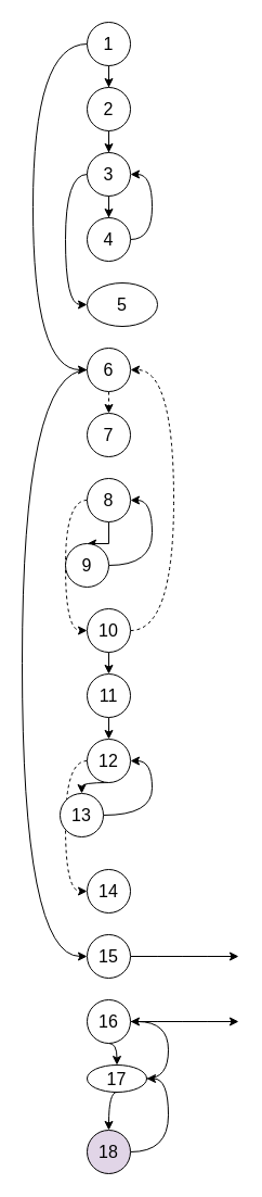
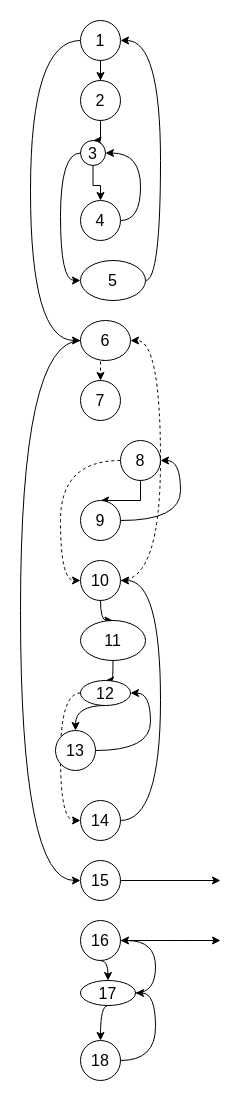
  <mxCell id="0" />
  <mxCell id="1" parent="0" />
  <mxCell id="2" style="edgeStyle=orthogonalEdgeStyle;rounded=0;orthogonalLoop=1;jettySize=auto;html=1;" parent="1" source="4" target="6" edge="1"><mxGeometry relative="1" as="geometry" /></mxCell>
  <mxCell id="3" style="edgeStyle=orthogonalEdgeStyle;rounded=0;orthogonalLoop=1;jettySize=auto;html=1;exitX=0;exitY=0.5;exitDx=0;exitDy=0;entryX=0;entryY=0.5;entryDx=0;entryDy=0;curved=1;" parent="1" source="4" target="16" edge="1"><mxGeometry relative="1" as="geometry"><Array as="points"><mxPoint x="30" y="40" /><mxPoint x="30" y="340" /></Array></mxGeometry></mxCell>
  <mxCell id="4" value="&lt;font style=&quot;font-size: 16px&quot;&gt;1&lt;/font&gt;" style="ellipse;whiteSpace=wrap;html=1;aspect=fixed;" parent="1" vertex="1"><mxGeometry x="80" y="20" width="40" height="40" as="geometry" /></mxCell>
  <mxCell id="5" style="edgeStyle=orthogonalEdgeStyle;rounded=0;orthogonalLoop=1;jettySize=auto;html=1;" parent="1" source="6" target="9" edge="1"><mxGeometry relative="1" as="geometry" /></mxCell>
  <mxCell id="6" value="&lt;font style=&quot;font-size: 16px&quot;&gt;2&lt;/font&gt;" style="ellipse;whiteSpace=wrap;html=1;aspect=fixed;" parent="1" vertex="1"><mxGeometry x="80" y="80" width="40" height="40" as="geometry" /></mxCell>
  <mxCell id="7" style="edgeStyle=orthogonalEdgeStyle;rounded=0;orthogonalLoop=1;jettySize=auto;html=1;" parent="1" source="9" target="11" edge="1"><mxGeometry relative="1" as="geometry" /></mxCell>
  <mxCell id="8" style="edgeStyle=orthogonalEdgeStyle;rounded=0;orthogonalLoop=1;jettySize=auto;html=1;exitX=0;exitY=0.5;exitDx=0;exitDy=0;entryX=0;entryY=0.5;entryDx=0;entryDy=0;curved=1;" parent="1" source="9" target="13" edge="1"><mxGeometry relative="1" as="geometry" /></mxCell>
- <mxCell id="9" value="&lt;font style=&quot;font-size: 16px&quot;&gt;3&lt;/font&gt;" style="ellipse;whiteSpace=wrap;html=1;aspect=fixed;" parent="1" vertex="1"><mxGeometry x="80" y="140" width="40" height="40" as="geometry" /></mxCell>
+ <mxCell id="9" value="&lt;font style=&quot;font-size: 16px&quot;&gt;3&lt;/font&gt;" style="ellipse;whiteSpace=wrap;html=1;aspect=fixed;" parent="1" vertex="1"><mxGeometry x="80" y="140" width="25" height="25" as="geometry" /></mxCell>
  <mxCell id="10" style="edgeStyle=orthogonalEdgeStyle;rounded=0;orthogonalLoop=1;jettySize=auto;html=1;exitX=1;exitY=0.5;exitDx=0;exitDy=0;entryX=1;entryY=0.5;entryDx=0;entryDy=0;curved=1;" parent="1" source="11" target="9" edge="1"><mxGeometry relative="1" as="geometry" /></mxCell>
  <mxCell id="11" value="&lt;font style=&quot;font-size: 16px&quot;&gt;4&lt;/font&gt;" style="ellipse;whiteSpace=wrap;html=1;aspect=fixed;" parent="1" vertex="1"><mxGeometry x="80" y="200" width="40" height="40" as="geometry" /></mxCell>
+ <mxCell id="12" style="edgeStyle=orthogonalEdgeStyle;rounded=0;orthogonalLoop=1;jettySize=auto;html=1;exitX=1;exitY=0.5;exitDx=0;exitDy=0;entryX=1;entryY=0.5;entryDx=0;entryDy=0;curved=1;" parent="1" source="13" target="4" edge="1"><mxGeometry relative="1" as="geometry"><Array as="points"><mxPoint x="160" y="280" /><mxPoint x="160" y="40" /></Array></mxGeometry></mxCell>
  <mxCell id="13" value="&lt;font style=&quot;font-size: 16px&quot;&gt;5&lt;/font&gt;" style="ellipse;whiteSpace=wrap;html=1;aspect=fixed;" parent="1" vertex="1"><mxGeometry x="80" y="260" width="65" height="40" as="geometry" /></mxCell>
  <mxCell id="14" style="edgeStyle=orthogonalEdgeStyle;rounded=0;orthogonalLoop=1;jettySize=auto;html=1;exitX=0.5;exitY=1;exitDx=0;exitDy=0;entryX=0.5;entryY=0;entryDx=0;entryDy=0;dashed=1;" parent="1" source="16" target="17" edge="1"><mxGeometry relative="1" as="geometry" /></mxCell>
  <mxCell id="15" style="edgeStyle=orthogonalEdgeStyle;rounded=0;orthogonalLoop=1;jettySize=auto;html=1;exitX=0;exitY=0.5;exitDx=0;exitDy=0;entryX=0;entryY=0.5;entryDx=0;entryDy=0;curved=1;" parent="1" source="16" target="36" edge="1"><mxGeometry relative="1" as="geometry"><Array as="points"><mxPoint x="20" y="340" /><mxPoint x="20" y="880" /></Array></mxGeometry></mxCell>
- <mxCell id="16" value="&lt;font style=&quot;font-size: 16px&quot;&gt;6&lt;/font&gt;" style="ellipse;whiteSpace=wrap;html=1;aspect=fixed;" parent="1" vertex="1"><mxGeometry x="80" y="320" width="40" height="40" as="geometry" /></mxCell>
+ <mxCell id="16" value="&lt;font style=&quot;font-size: 16px&quot;&gt;6&lt;/font&gt;" style="ellipse;whiteSpace=wrap;html=1;aspect=fixed;" parent="1" vertex="1"><mxGeometry x="80" y="320" width="50" height="40" as="geometry" /></mxCell>
  <mxCell id="17" value="&lt;font style=&quot;font-size: 16px&quot;&gt;7&lt;/font&gt;" style="ellipse;whiteSpace=wrap;html=1;aspect=fixed;" parent="1" vertex="1"><mxGeometry x="80" y="380" width="40" height="40" as="geometry" /></mxCell>
  <mxCell id="18" style="edgeStyle=orthogonalEdgeStyle;rounded=0;orthogonalLoop=1;jettySize=auto;html=1;exitX=0.5;exitY=1;exitDx=0;exitDy=0;" parent="1" source="20" target="22" edge="1"><mxGeometry relative="1" as="geometry" /></mxCell>
  <mxCell id="19" style="edgeStyle=orthogonalEdgeStyle;rounded=0;orthogonalLoop=1;jettySize=auto;html=1;exitX=0;exitY=0.5;exitDx=0;exitDy=0;entryX=0;entryY=0.5;entryDx=0;entryDy=0;curved=1;dashed=1;" parent="1" source="20" target="25" edge="1"><mxGeometry relative="1" as="geometry" /></mxCell>
- <mxCell id="20" value="&lt;font style=&quot;font-size: 16px&quot;&gt;8&lt;/font&gt;" style="ellipse;whiteSpace=wrap;html=1;aspect=fixed;" parent="1" vertex="1"><mxGeometry x="80" y="440" width="40" height="40" as="geometry" /></mxCell>
+ <mxCell id="20" value="&lt;font style=&quot;font-size: 16px&quot;&gt;8&lt;/font&gt;" style="ellipse;whiteSpace=wrap;html=1;aspect=fixed;" parent="1" vertex="1"><mxGeometry x="120" y="440" width="40" height="40" as="geometry" /></mxCell>
  <mxCell id="21" style="edgeStyle=orthogonalEdgeStyle;rounded=0;orthogonalLoop=1;jettySize=auto;html=1;exitX=1;exitY=0.5;exitDx=0;exitDy=0;entryX=1;entryY=0.5;entryDx=0;entryDy=0;curved=1;" parent="1" source="22" target="20" edge="1"><mxGeometry relative="1" as="geometry" /></mxCell>
- <mxCell id="22" value="&lt;font style=&quot;font-size: 16px&quot;&gt;9&lt;/font&gt;" style="ellipse;whiteSpace=wrap;html=1;aspect=fixed;" parent="1" vertex="1"><mxGeometry x="60" y="500" width="40" height="40" as="geometry" /></mxCell>
+ <mxCell id="22" value="&lt;font style=&quot;font-size: 16px&quot;&gt;9&lt;/font&gt;" style="ellipse;whiteSpace=wrap;html=1;aspect=fixed;" parent="1" vertex="1"><mxGeometry x="80" y="500" width="40" height="40" as="geometry" /></mxCell>
  <mxCell id="23" style="edgeStyle=orthogonalEdgeStyle;rounded=0;orthogonalLoop=1;jettySize=auto;html=1;exitX=1;exitY=0.5;exitDx=0;exitDy=0;entryX=1;entryY=0.5;entryDx=0;entryDy=0;curved=1;dashed=1;" parent="1" source="25" target="16" edge="1"><mxGeometry relative="1" as="geometry"><Array as="points"><mxPoint x="160" y="580" /><mxPoint x="160" y="340" /></Array></mxGeometry></mxCell>
  <mxCell id="24" style="edgeStyle=orthogonalEdgeStyle;curved=1;rounded=0;orthogonalLoop=1;jettySize=auto;html=1;exitX=0.5;exitY=1;exitDx=0;exitDy=0;" parent="1" source="25" target="27" edge="1"><mxGeometry relative="1" as="geometry" /></mxCell>
  <mxCell id="25" value="&lt;font style=&quot;font-size: 16px&quot;&gt;10&lt;/font&gt;" style="ellipse;whiteSpace=wrap;html=1;aspect=fixed;" parent="1" vertex="1"><mxGeometry x="80" y="560" width="40" height="40" as="geometry" /></mxCell>
  <mxCell id="26" style="edgeStyle=orthogonalEdgeStyle;curved=1;rounded=0;orthogonalLoop=1;jettySize=auto;html=1;exitX=0.5;exitY=1;exitDx=0;exitDy=0;" parent="1" source="27" target="30" edge="1"><mxGeometry relative="1" as="geometry" /></mxCell>
- <mxCell id="27" value="&lt;font style=&quot;font-size: 16px&quot;&gt;11&lt;/font&gt;" style="ellipse;whiteSpace=wrap;html=1;aspect=fixed;" parent="1" vertex="1"><mxGeometry x="80" y="620" width="40" height="40" as="geometry" /></mxCell>
+ <mxCell id="27" value="&lt;font style=&quot;font-size: 16px&quot;&gt;11&lt;/font&gt;" style="ellipse;whiteSpace=wrap;html=1;aspect=fixed;" parent="1" vertex="1"><mxGeometry x="80" y="620" width="65" height="40" as="geometry" /></mxCell>
  <mxCell id="28" style="edgeStyle=orthogonalEdgeStyle;curved=1;rounded=0;orthogonalLoop=1;jettySize=auto;html=1;exitX=0.5;exitY=1;exitDx=0;exitDy=0;entryX=0.5;entryY=0;entryDx=0;entryDy=0;" parent="1" source="30" target="32" edge="1"><mxGeometry relative="1" as="geometry" /></mxCell>
  <mxCell id="29" style="edgeStyle=orthogonalEdgeStyle;curved=1;rounded=0;orthogonalLoop=1;jettySize=auto;html=1;exitX=0;exitY=0.5;exitDx=0;exitDy=0;entryX=0;entryY=0.5;entryDx=0;entryDy=0;dashed=1;" parent="1" source="30" target="34" edge="1"><mxGeometry relative="1" as="geometry" /></mxCell>
- <mxCell id="30" value="&lt;font style=&quot;font-size: 16px&quot;&gt;12&lt;/font&gt;" style="ellipse;whiteSpace=wrap;html=1;aspect=fixed;" parent="1" vertex="1"><mxGeometry x="80" y="680" width="40" height="40" as="geometry" /></mxCell>
+ <mxCell id="30" value="&lt;font style=&quot;font-size: 16px&quot;&gt;12&lt;/font&gt;" style="ellipse;whiteSpace=wrap;html=1;aspect=fixed;" parent="1" vertex="1"><mxGeometry x="80" y="680" width="50" height="25" as="geometry" /></mxCell>
  <mxCell id="31" style="edgeStyle=orthogonalEdgeStyle;curved=1;rounded=0;orthogonalLoop=1;jettySize=auto;html=1;exitX=1;exitY=0.5;exitDx=0;exitDy=0;entryX=1;entryY=0.5;entryDx=0;entryDy=0;" parent="1" source="32" target="30" edge="1"><mxGeometry relative="1" as="geometry" /></mxCell>
  <mxCell id="32" value="&lt;font style=&quot;font-size: 16px&quot;&gt;13&lt;/font&gt;" style="ellipse;whiteSpace=wrap;html=1;aspect=fixed;" parent="1" vertex="1"><mxGeometry x="55" y="730" width="40" height="40" as="geometry" /></mxCell>
+ <mxCell id="33" style="edgeStyle=orthogonalEdgeStyle;curved=1;rounded=0;orthogonalLoop=1;jettySize=auto;html=1;exitX=1;exitY=0.5;exitDx=0;exitDy=0;entryX=1;entryY=0.5;entryDx=0;entryDy=0;" parent="1" source="34" target="25" edge="1"><mxGeometry relative="1" as="geometry"><Array as="points"><mxPoint x="160" y="820" /><mxPoint x="160" y="580" /></Array></mxGeometry></mxCell>
  <mxCell id="34" value="&lt;font style=&quot;font-size: 16px&quot;&gt;14&lt;/font&gt;" style="ellipse;whiteSpace=wrap;html=1;aspect=fixed;" parent="1" vertex="1"><mxGeometry x="80" y="800" width="40" height="40" as="geometry" /></mxCell>
  <mxCell id="35" style="edgeStyle=orthogonalEdgeStyle;curved=1;rounded=0;orthogonalLoop=1;jettySize=auto;html=1;exitX=1;exitY=0.5;exitDx=0;exitDy=0;" parent="1" source="36" edge="1"><mxGeometry relative="1" as="geometry"><mxPoint x="220" y="880" as="targetPoint" /></mxGeometry></mxCell>
  <mxCell id="36" value="&lt;font style=&quot;font-size: 16px&quot;&gt;15&lt;/font&gt;" style="ellipse;whiteSpace=wrap;html=1;aspect=fixed;" parent="1" vertex="1"><mxGeometry x="80" y="860" width="40" height="40" as="geometry" /></mxCell>
  <mxCell id="37" style="edgeStyle=orthogonalEdgeStyle;curved=1;rounded=0;orthogonalLoop=1;jettySize=auto;html=1;exitX=0.5;exitY=1;exitDx=0;exitDy=0;entryX=0.5;entryY=0;entryDx=0;entryDy=0;" parent="1" source="39" target="42" edge="1"><mxGeometry relative="1" as="geometry" /></mxCell>
  <mxCell id="38" style="edgeStyle=orthogonalEdgeStyle;curved=1;rounded=0;orthogonalLoop=1;jettySize=auto;html=1;exitX=1;exitY=0.5;exitDx=0;exitDy=0;" parent="1" source="39" edge="1"><mxGeometry relative="1" as="geometry"><mxPoint x="220" y="940" as="targetPoint" /></mxGeometry></mxCell>
  <mxCell id="39" value="&lt;font style=&quot;font-size: 16px&quot;&gt;16&lt;/font&gt;" style="ellipse;whiteSpace=wrap;html=1;aspect=fixed;" parent="1" vertex="1"><mxGeometry x="80" y="920" width="40" height="40" as="geometry" /></mxCell>
  <mxCell id="40" style="edgeStyle=orthogonalEdgeStyle;curved=1;rounded=0;orthogonalLoop=1;jettySize=auto;html=1;exitX=0.5;exitY=1;exitDx=0;exitDy=0;entryX=0.5;entryY=0;entryDx=0;entryDy=0;" parent="1" source="42" target="44" edge="1"><mxGeometry relative="1" as="geometry" /></mxCell>
  <mxCell id="41" style="edgeStyle=orthogonalEdgeStyle;curved=1;rounded=0;orthogonalLoop=1;jettySize=auto;html=1;exitX=1;exitY=0.5;exitDx=0;exitDy=0;entryX=1;entryY=0.5;entryDx=0;entryDy=0;" parent="1" source="42" target="39" edge="1"><mxGeometry relative="1" as="geometry" /></mxCell>
  <mxCell id="42" value="&lt;font style=&quot;font-size: 16px&quot;&gt;17&lt;/font&gt;" style="ellipse;whiteSpace=wrap;html=1;aspect=fixed;" parent="1" vertex="1"><mxGeometry x="80" y="980" width="55" height="25" as="geometry" /></mxCell>
  <mxCell id="43" style="edgeStyle=orthogonalEdgeStyle;curved=1;rounded=0;orthogonalLoop=1;jettySize=auto;html=1;exitX=1;exitY=0.5;exitDx=0;exitDy=0;entryX=1;entryY=0.5;entryDx=0;entryDy=0;" parent="1" source="44" target="42" edge="1"><mxGeometry relative="1" as="geometry" /></mxCell>
- <mxCell id="44" value="&lt;font style=&quot;font-size: 16px&quot;&gt;18&lt;/font&gt;" style="ellipse;whiteSpace=wrap;html=1;aspect=fixed;fillColor=#e1d5e7;" parent="1" vertex="1"><mxGeometry x="80" y="1040" width="40" height="40" as="geometry" /></mxCell>
+ <mxCell id="44" value="&lt;font style=&quot;font-size: 16px&quot;&gt;18&lt;/font&gt;" style="ellipse;whiteSpace=wrap;html=1;aspect=fixed;" parent="1" vertex="1"><mxGeometry x="80" y="1040" width="40" height="40" as="geometry" /></mxCell>
